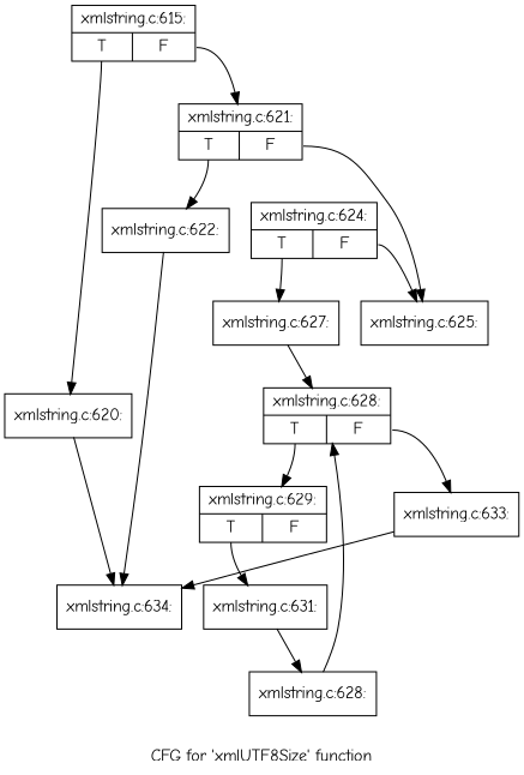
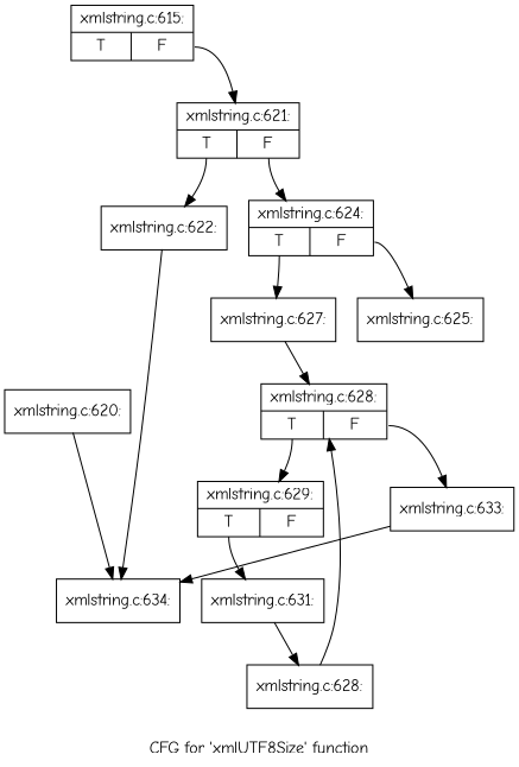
  digraph {
    fontname="Comic Neue"
    label="CFG for 'xmlUTF8Size' function"
    node [fontname="Comic Neue" shape=record]
    edge [fontname="Comic Neue"]
    n1 [label="{xmlstring.c:615:|{<s0>T|<s1>F}}"]
    n2 [label="{xmlstring.c:620:}"]
    n3 [label="{xmlstring.c:621:|{<s0>T|<s1>F}}"]
    n4 [label="{xmlstring.c:634:}"]
    n5 [label="{xmlstring.c:622:}"]
    n6 [label="{xmlstring.c:624:|{<s0>T|<s1>F}}"]
    n7 [label="{xmlstring.c:627:}"]
    n8 [label="{xmlstring.c:625:}"]
    n9 [label="{xmlstring.c:628:|{<s0>T|<s1>F}}"]
    n10 [label="{xmlstring.c:629:|{<s0>T|<s1>F}}"]
    n11 [label="{xmlstring.c:633:}"]
    n12 [label="{xmlstring.c:631:}"]
    n13 [label="{xmlstring.c:628:}"]
-   n1 -> n2 [tailport=s0]
    n1 -> n3 [tailport=s1]
    n2 -> n4
    n3 -> n5 [tailport=s0]
-   n3 -> n8 [tailport=s1]
+   n3 -> n6 [tailport=s1]
    n5 -> n4
    n6 -> n7 [tailport=s0]
    n6 -> n8 [tailport=s1]
    n7 -> n9
    n9 -> n10 [tailport=s0]
    n9 -> n11 [tailport=s1]
    n10 -> n12 [tailport=s0]
    n11 -> n4
    n12 -> n13
    n13 -> n9
  }
